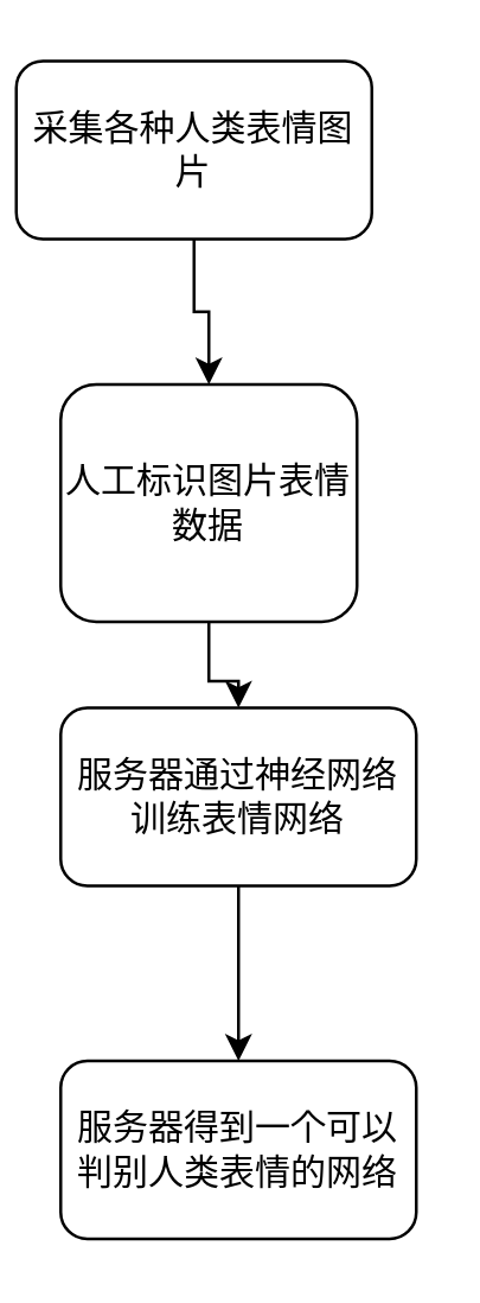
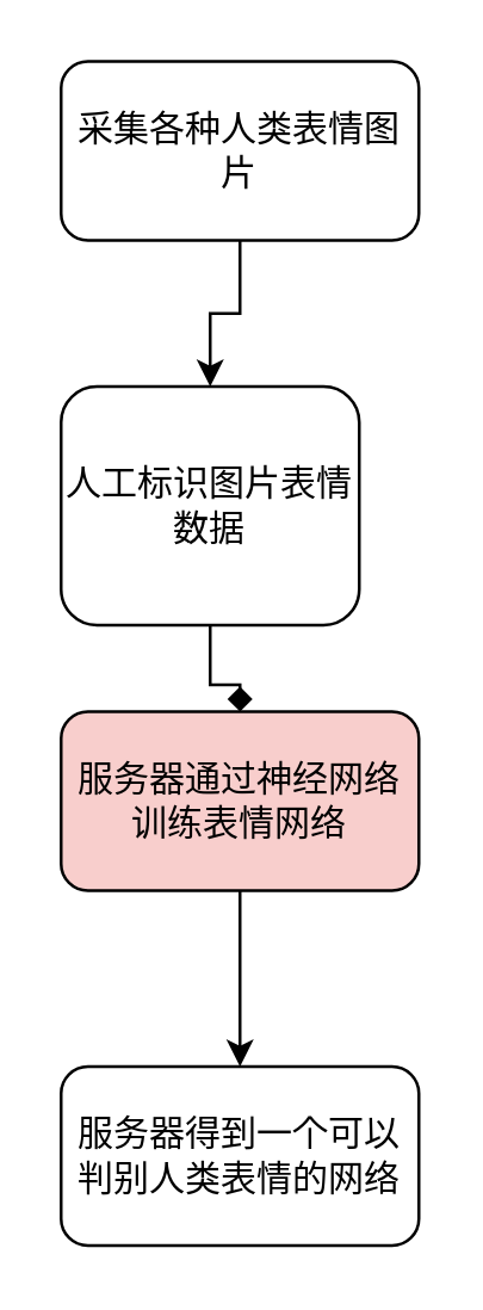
  <mxCell id="0" />
  <mxCell id="1" parent="0" />
  <mxCell id="2" style="edgeStyle=orthogonalEdgeStyle;rounded=0;orthogonalLoop=1;jettySize=auto;html=1;exitX=0.5;exitY=1;exitDx=0;exitDy=0;" edge="1" parent="1" source="3" target="5"><mxGeometry relative="1" as="geometry" /></mxCell>
- <mxCell id="3" value="采集各种人类表情图片" style="rounded=1;whiteSpace=wrap;html=1;" vertex="1" parent="1"><mxGeometry x="5" y="20" width="120" height="60" as="geometry" /></mxCell>
- <mxCell id="4" style="edgeStyle=orthogonalEdgeStyle;rounded=0;orthogonalLoop=1;jettySize=auto;html=1;exitX=0.5;exitY=1;exitDx=0;exitDy=0;" edge="1" parent="1" source="5" target="7"><mxGeometry relative="1" as="geometry" /></mxCell>
+ <mxCell id="3" value="采集各种人类表情图片" style="rounded=1;whiteSpace=wrap;html=1;" vertex="1" parent="1"><mxGeometry x="20" y="20" width="120" height="60" as="geometry" /></mxCell>
+ <mxCell id="4" style="edgeStyle=orthogonalEdgeStyle;rounded=0;orthogonalLoop=1;jettySize=auto;html=1;exitX=0.5;exitY=1;exitDx=0;exitDy=0;endArrow=diamond;" edge="1" parent="1" source="5" target="7"><mxGeometry relative="1" as="geometry" /></mxCell>
  <mxCell id="5" value="人工标识图片表情数据" style="rounded=1;whiteSpace=wrap;html=1;" vertex="1" parent="1"><mxGeometry x="20" y="129" width="100" height="80" as="geometry" /></mxCell>
  <mxCell id="6" style="edgeStyle=orthogonalEdgeStyle;rounded=0;orthogonalLoop=1;jettySize=auto;html=1;exitX=0.5;exitY=1;exitDx=0;exitDy=0;" edge="1" parent="1" source="7" target="8"><mxGeometry relative="1" as="geometry" /></mxCell>
- <mxCell id="7" value="服务器通过神经网络训练表情网络" style="rounded=1;whiteSpace=wrap;html=1;" vertex="1" parent="1"><mxGeometry x="20" y="238" width="120" height="60" as="geometry" /></mxCell>
+ <mxCell id="7" value="服务器通过神经网络训练表情网络" style="rounded=1;whiteSpace=wrap;html=1;fillColor=#f8cecc;" vertex="1" parent="1"><mxGeometry x="20" y="238" width="120" height="60" as="geometry" /></mxCell>
  <mxCell id="8" value="服务器得到一个可以判别人类表情的网络" style="rounded=1;whiteSpace=wrap;html=1;" vertex="1" parent="1"><mxGeometry x="20" y="357" width="120" height="60" as="geometry" /></mxCell>
